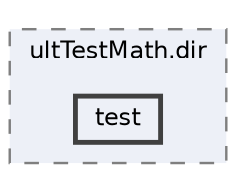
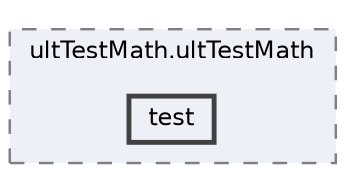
  digraph {
    compound=true
    rankdir=LR
    n1 [color=grey25 fillcolor="#edf0f7" fontname=Helvetica fontsize=10 height=0.2 label=test shape=box style="filled,bold" width=0.4]
    subgraph cluster_1 {
      bgcolor="#edf0f7"
      fontname=Helvetica
      fontsize=10
-     label="ultTestMath.dir"
+     label="ultTestMath.ultTestMath"
      pencolor=grey50
      style="filled,dashed"
      n1
    }
  }
